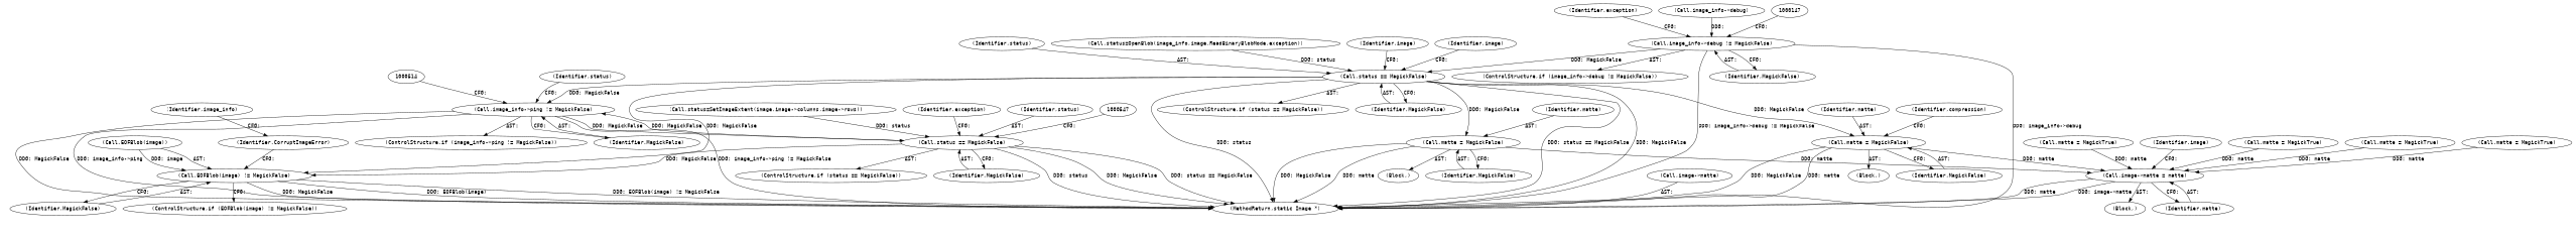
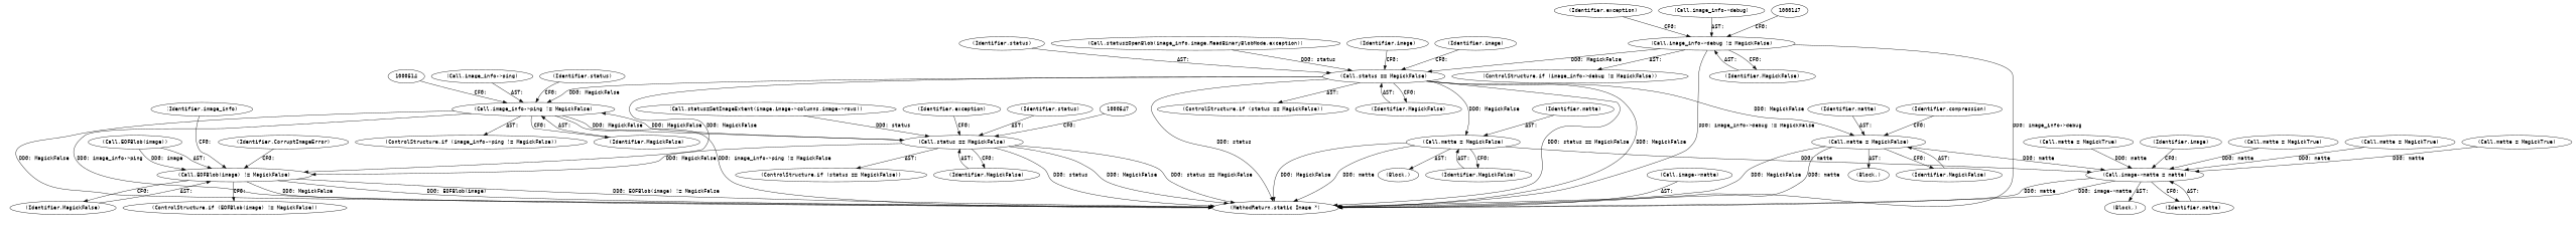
  digraph {
    fontname="DejaVu Sans Mono"
    node [fontname="DejaVu Sans Mono"]
    edge [fontname="DejaVu Sans Mono"]
    n1 [label="(Call,image_info->debug != MagickFalse)"]
    n2 [label="(Call,status == MagickFalse)"]
    n3 [label="(Identifier,MagickFalse)"]
    n4 [label="(ControlStructure,if (image_info->debug != MagickFalse))"]
    n5 [label="(MethodReturn,static Image *)"]
    n6 [label="(Call,matte = MagickFalse)"]
    n7 [label="(Call,matte = MagickFalse)"]
    n8 [label="(Call,EOFBlob(image) != MagickFalse)"]
    n9 [label="(Call,image_info->ping != MagickFalse)"]
    n10 [label="(ControlStructure,if (status == MagickFalse))"]
    n11 [label="(Identifier,MagickFalse)"]
    n12 [label="(Call,image->matte = matte)"]
    n13 [label="(Identifier,MagickFalse)"]
    n14 [label="(Block,)"]
    n15 [label="(Block,)"]
    n16 [label="(Identifier,MagickFalse)"]
    n17 [label="(ControlStructure,if (EOFBlob(image) != MagickFalse))"]
    n18 [label="(Identifier,MagickFalse)"]
    n19 [label="(Call,status == MagickFalse)"]
    n20 [label="(ControlStructure,if (image_info->ping != MagickFalse))"]
    n21 [label="(Identifier,MagickFalse)"]
    n22 [label="(Block,)"]
    n23 [label="(Identifier,matte)"]
    n24 [label="(Identifier,MagickFalse)"]
    n25 [label="(ControlStructure,if (status == MagickFalse))"]
    n26 [label="(Call,EOFBlob(image))"]
    n27 [label="(Identifier,image_info)"]
    n28 [label="(Identifier,exception)"]
    n29 [label="(Call,status=SetImageExtent(image,image->columns,image->rows))"]
    n30 [label="(Call,matte = MagickTrue)"]
+   n31 [label="(Call,image_info->ping)"]
    n32 [label="(Identifier,exception)"]
    n33 [label="(Identifier,status)"]
    n34 [label="(Call,status=OpenBlob(image_info,image,ReadBinaryBlobMode,exception))"]
    n35 [label="(Identifier,image)"]
    n36 [label="(Identifier,status)"]
    n37 [label="(Identifier,image)"]
    n38 [label="(Identifier,compression)"]
    n39 [label="(Call,matte = MagickTrue)"]
    n40 [label="(Call,matte = MagickTrue)"]
    n41 [label="(Identifier,CorruptImageError)"]
    n42 [label="(Identifier,image)"]
    n43 [label="(Call,image_info->debug)"]
    n44 [label="(Call,image->matte)"]
    n45 [label="(Identifier,matte)"]
    n46 [label="(Identifier,matte)"]
    n47 [label="(Call,matte = MagickTrue)"]
    n48 [label="(Identifier,status)"]
    1000147
    1000514
    1000547
    n1 -> n2 [label="DDG: MagickFalse"]
    n1 -> n3 [label="CFG: "]
    n1 -> n4 [label="AST: "]
    n1 -> n5 [label="DDG: image_info->debug"]
    n1 -> n5 [label="DDG: image_info->debug != MagickFalse"]
    n2 -> n5 [label="DDG: status == MagickFalse"]
    n2 -> n5 [label="DDG: MagickFalse"]
    n2 -> n5 [label="DDG: status"]
    n2 -> n6 [label="DDG: MagickFalse"]
    n2 -> n7 [label="DDG: MagickFalse"]
    n2 -> n8 [label="DDG: MagickFalse"]
    n2 -> n9 [label="DDG: MagickFalse"]
    n2 -> n10 [label="AST: "]
    n2 -> n11 [label="CFG: "]
    n3 -> n1 [label="AST: "]
    n6 -> n5 [label="DDG: MagickFalse"]
    n6 -> n5 [label="DDG: matte"]
    n6 -> n12 [label="DDG: matte"]
    n6 -> n13 [label="CFG: "]
    n6 -> n14 [label="AST: "]
    n7 -> n5 [label="DDG: MagickFalse"]
    n7 -> n5 [label="DDG: matte"]
    n7 -> n12 [label="DDG: matte"]
    n7 -> n15 [label="AST: "]
    n7 -> n16 [label="CFG: "]
    n8 -> n5 [label="DDG: EOFBlob(image) != MagickFalse"]
    n8 -> n5 [label="DDG: MagickFalse"]
    n8 -> n5 [label="DDG: EOFBlob(image)"]
    n8 -> n17 [label="CFG: "]
    n8 -> n18 [label="CFG: "]
    n9 -> n5 [label="DDG: image_info->ping != MagickFalse"]
    n9 -> n5 [label="DDG: MagickFalse"]
    n9 -> n5 [label="DDG: image_info->ping"]
    n9 -> n19 [label="DDG: MagickFalse"]
    n9 -> n20 [label="AST: "]
    n9 -> n21 [label="CFG: "]
    n11 -> n2 [label="AST: "]
    n12 -> n5 [label="DDG: image->matte"]
    n12 -> n5 [label="DDG: matte"]
    n12 -> n22 [label="AST: "]
    n12 -> n23 [label="CFG: "]
    n13 -> n6 [label="AST: "]
    n16 -> n7 [label="AST: "]
    n18 -> n8 [label="AST: "]
    n19 -> n5 [label="DDG: MagickFalse"]
    n19 -> n5 [label="DDG: status == MagickFalse"]
    n19 -> n5 [label="DDG: status"]
    n19 -> n8 [label="DDG: MagickFalse"]
    n19 -> n9 [label="DDG: MagickFalse"]
    n19 -> n24 [label="CFG: "]
    n19 -> n25 [label="AST: "]
    n21 -> n9 [label="AST: "]
    n23 -> n12 [label="AST: "]
    n24 -> n19 [label="AST: "]
    n26 -> n8 [label="AST: "]
    n26 -> n8 [label="DDG: image"]
-   n27 -> n41 [label="CFG: "]
+   n27 -> n8 [label="CFG: "]
    n28 -> n1 [label="CFG: "]
    n29 -> n19 [label="DDG: status"]
    n30 -> n12 [label="DDG: matte"]
+   n31 -> n9 [label="AST: "]
    n32 -> n19 [label="CFG: "]
    n33 -> n2 [label="AST: "]
    n34 -> n2 [label="DDG: status"]
    n35 -> n2 [label="CFG: "]
    n36 -> n19 [label="AST: "]
    n37 -> n12 [label="CFG: "]
    n38 -> n7 [label="CFG: "]
    n39 -> n12 [label="DDG: matte"]
    n40 -> n12 [label="DDG: matte"]
    n41 -> n8 [label="CFG: "]
    n42 -> n2 [label="CFG: "]
-   n43 -> n1 [label="DDG: "]
+   n43 -> n1 [label="AST: "]
    n44 -> n5 [label="AST: "]
    n45 -> n7 [label="AST: "]
    n46 -> n6 [label="AST: "]
    n47 -> n12 [label="DDG: matte"]
    n48 -> n9 [label="CFG: "]
    1000147 -> n1 [label="CFG: "]
    1000514 -> n9 [label="CFG: "]
    1000547 -> n19 [label="CFG: "]
  }
